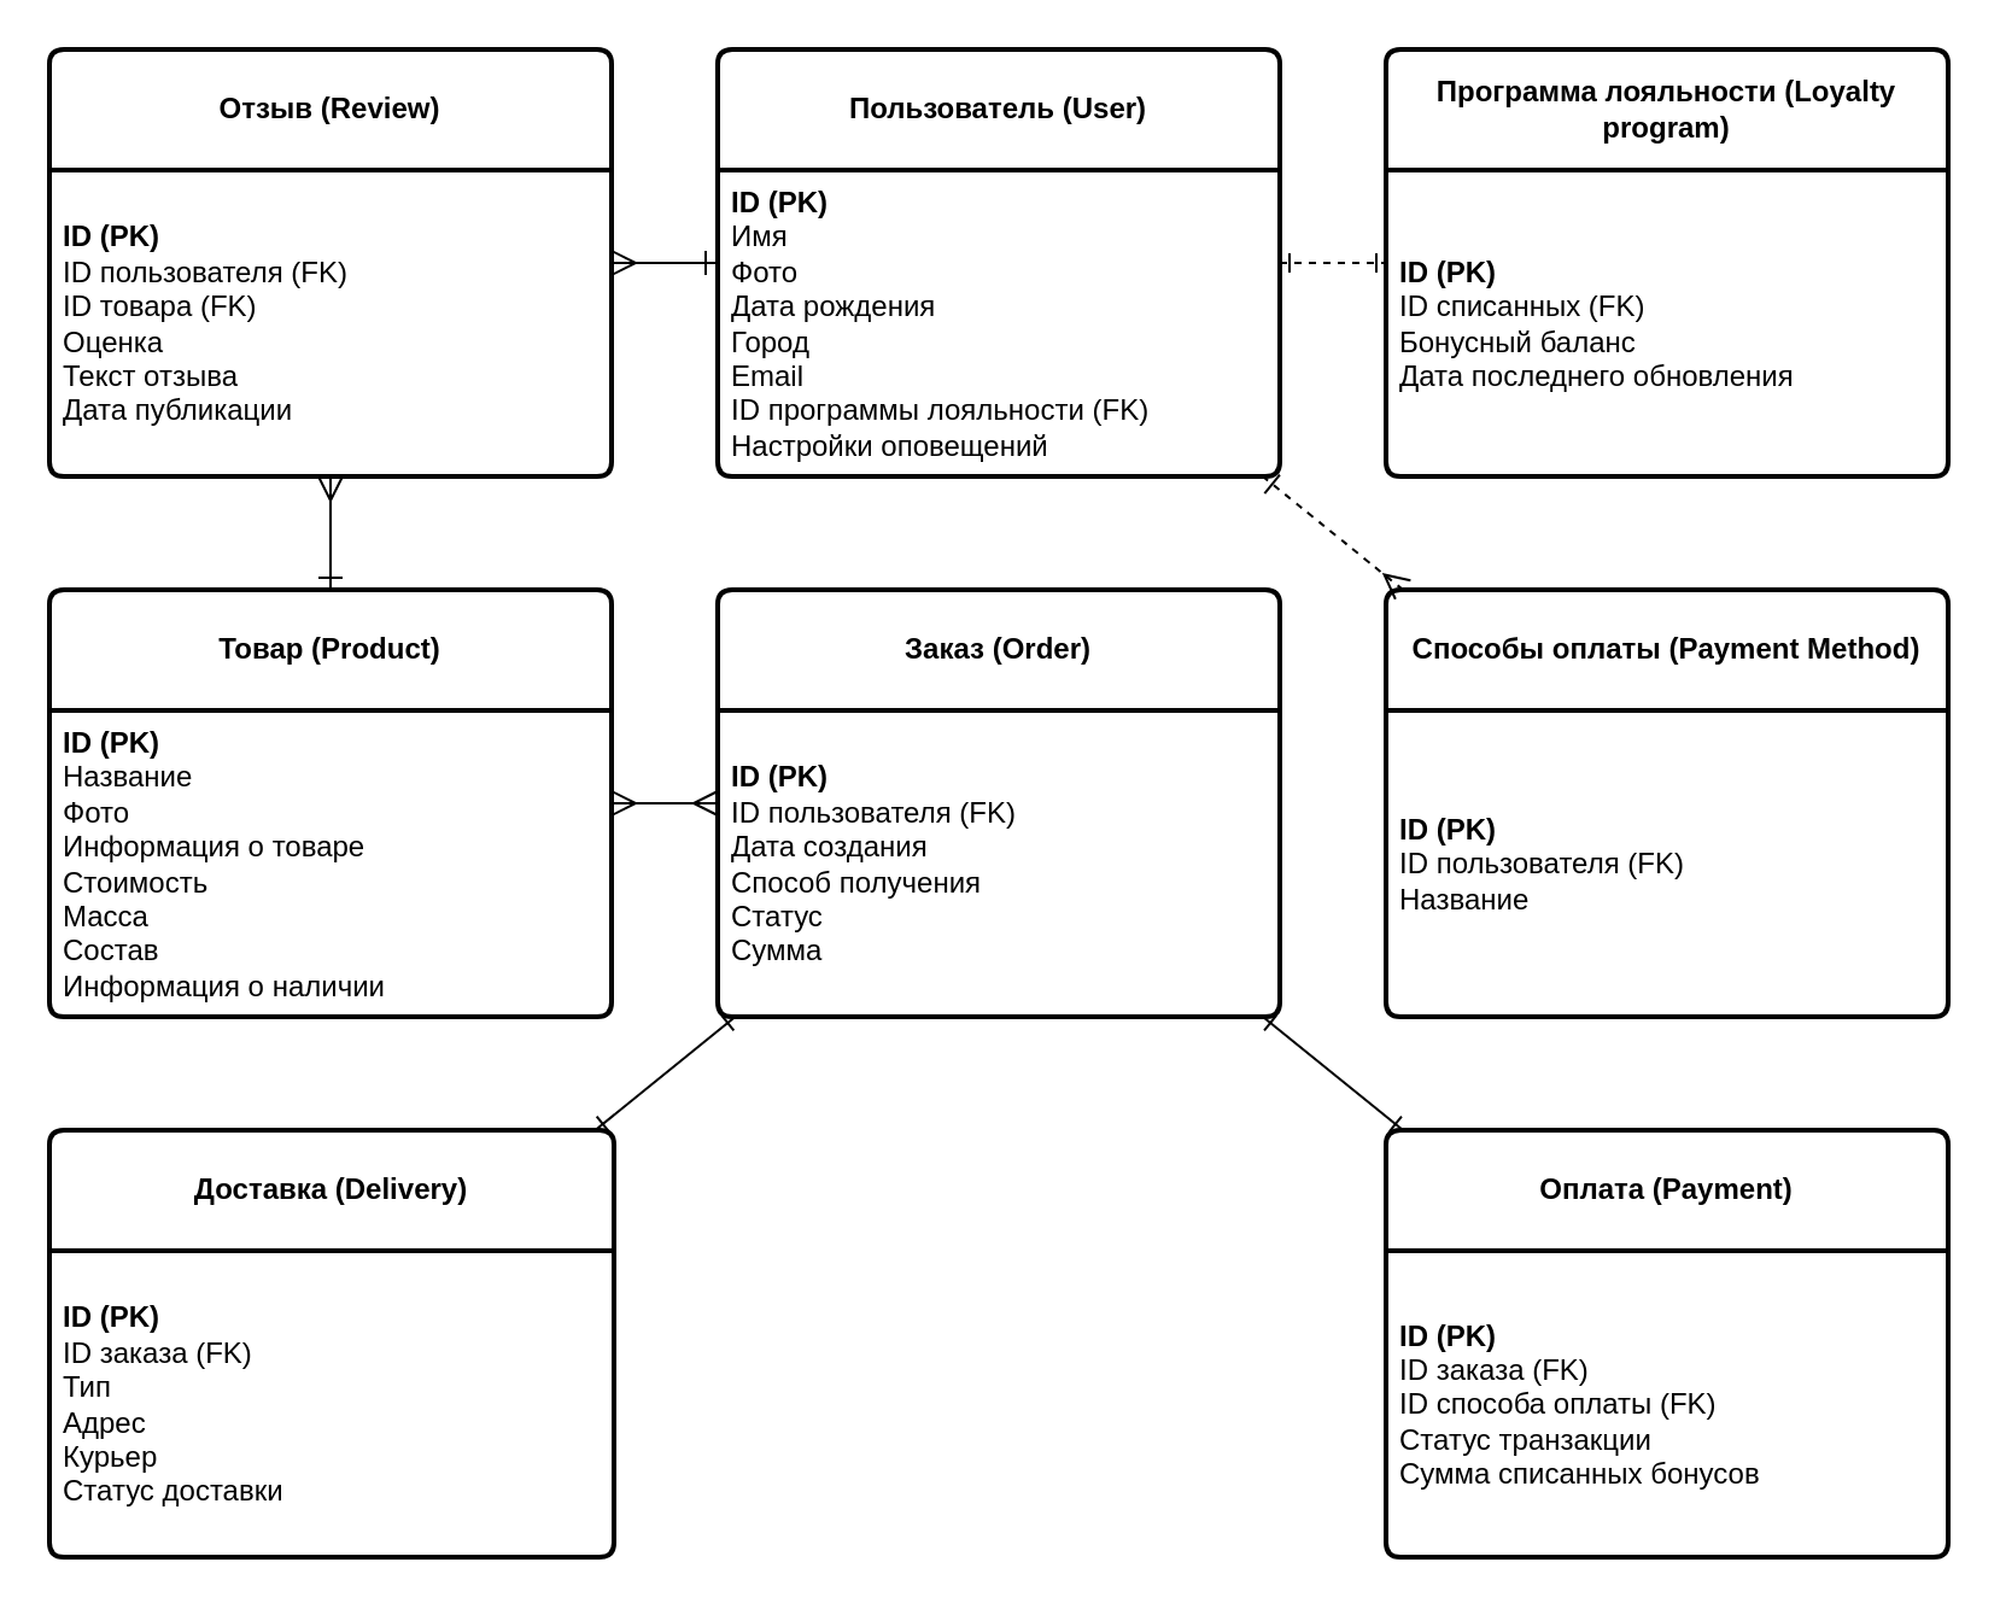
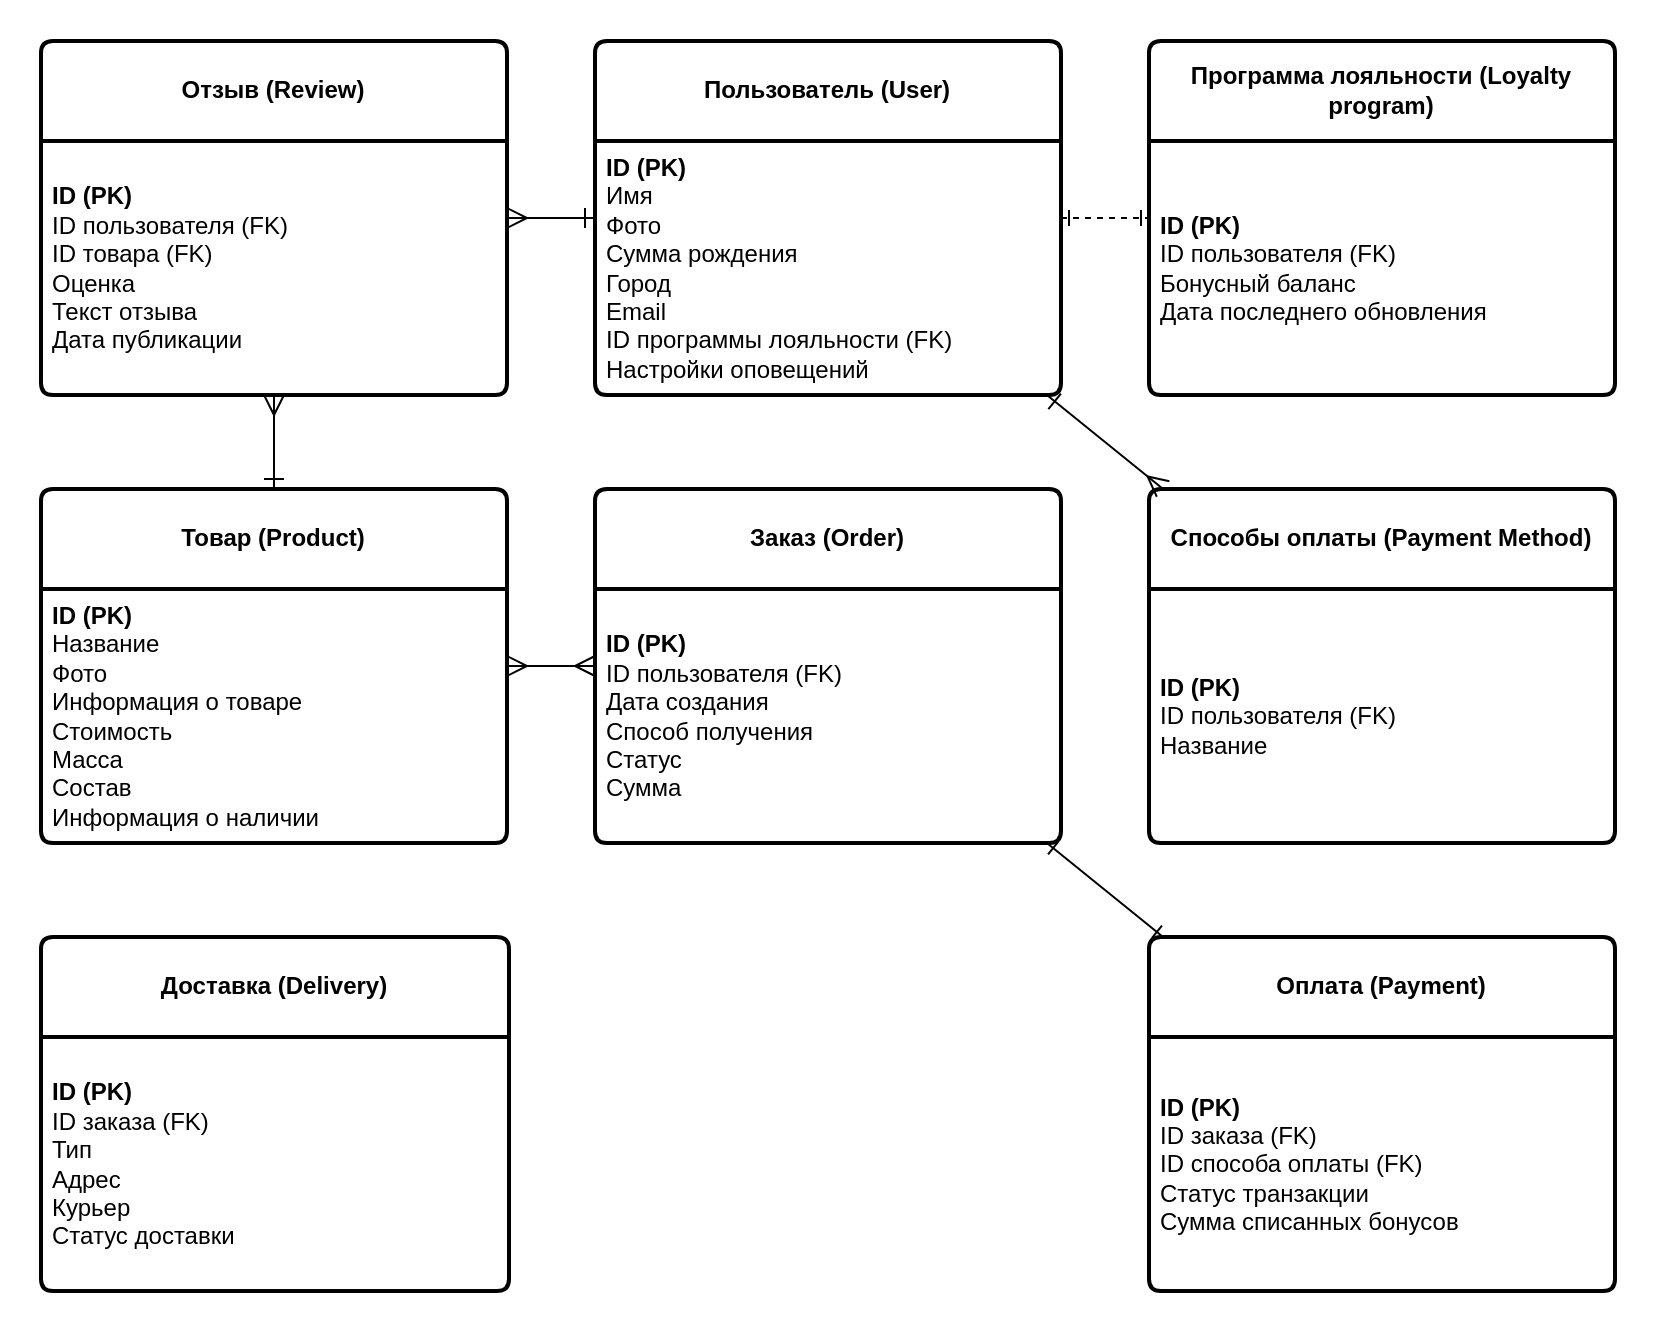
  <mxCell id="0" />
  <mxCell id="1" parent="0" />
  <mxCell id="2" style="rounded=0;orthogonalLoop=1;jettySize=auto;html=1;entryX=0;entryY=0.5;entryDx=0;entryDy=0;fontSize=12;startArrow=ERone;startFill=0;endArrow=ERone;endFill=0;dashed=1;" parent="1" source="3" target="5" edge="1"><mxGeometry relative="1" as="geometry" /></mxCell>
  <mxCell id="3" value="Пользователь (User)" style="swimlane;childLayout=stackLayout;horizontal=1;startSize=50;horizontalStack=0;rounded=1;strokeWidth=2;resizeParent=0;resizeLast=1;shadow=0;dashed=0;align=center;arcSize=4;whiteSpace=wrap;html=1;" parent="1" vertex="1"><mxGeometry x="297" y="20" width="233" height="177" as="geometry"><mxRectangle x="501" y="-118" width="151" height="50" as="alternateBounds" /></mxGeometry></mxCell>
- <mxCell id="4" value="&lt;b&gt;ID (PK)&lt;/b&gt;&lt;div&gt;Имя&lt;/div&gt;&lt;div&gt;Фото&lt;/div&gt;&lt;div&gt;Дата рождения&lt;/div&gt;&lt;div&gt;Город&lt;/div&gt;&lt;div&gt;Email&lt;/div&gt;&lt;div&gt;ID программы лояльности (FK)&lt;/div&gt;&lt;div&gt;Настройки оповещений&lt;/div&gt;" style="align=left;strokeColor=none;fillColor=none;spacingLeft=4;fontSize=12;verticalAlign=middle;resizable=0;rotatable=0;part=1;html=1;" parent="3" vertex="1"><mxGeometry y="50" width="233" height="127" as="geometry" /></mxCell>
+ <mxCell id="4" value="&lt;b&gt;ID (PK)&lt;/b&gt;&lt;div&gt;Имя&lt;/div&gt;&lt;div&gt;Фото&lt;/div&gt;&lt;div&gt;Сумма рождения&lt;/div&gt;&lt;div&gt;Город&lt;/div&gt;&lt;div&gt;Email&lt;/div&gt;&lt;div&gt;ID программы лояльности (FK)&lt;/div&gt;&lt;div&gt;Настройки оповещений&lt;/div&gt;" style="align=left;strokeColor=none;fillColor=none;spacingLeft=4;fontSize=12;verticalAlign=middle;resizable=0;rotatable=0;part=1;html=1;" parent="3" vertex="1"><mxGeometry y="50" width="233" height="127" as="geometry" /></mxCell>
  <mxCell id="5" value="Программа лояльности (Loyalty program)" style="swimlane;childLayout=stackLayout;horizontal=1;startSize=50;horizontalStack=0;rounded=1;strokeWidth=2;resizeParent=0;resizeLast=1;shadow=0;dashed=0;align=center;arcSize=4;whiteSpace=wrap;html=1;verticalAlign=middle;" parent="1" vertex="1"><mxGeometry x="574" y="20" width="233" height="177" as="geometry"><mxRectangle x="707" y="-118" width="264" height="50" as="alternateBounds" /></mxGeometry></mxCell>
- <mxCell id="6" value="&lt;b&gt;ID (PK)&lt;/b&gt;&lt;br&gt;ID списанных (FK)&lt;br&gt;Бонусный баланс&lt;br&gt;Дата последнего обновления" style="align=left;strokeColor=none;fillColor=none;spacingLeft=4;verticalAlign=middle;resizable=0;rotatable=0;part=1;html=1;" parent="5" vertex="1"><mxGeometry y="50" width="233" height="127" as="geometry" /></mxCell>
+ <mxCell id="6" value="&lt;b&gt;ID (PK)&lt;/b&gt;&lt;br&gt;ID пользователя (FK)&lt;br&gt;Бонусный баланс&lt;br&gt;Дата последнего обновления" style="align=left;strokeColor=none;fillColor=none;spacingLeft=4;verticalAlign=middle;resizable=0;rotatable=0;part=1;html=1;" parent="5" vertex="1"><mxGeometry y="50" width="233" height="127" as="geometry" /></mxCell>
  <mxCell id="7" value="Товар (Product)" style="swimlane;childLayout=stackLayout;horizontal=1;startSize=50;horizontalStack=0;rounded=1;strokeWidth=2;resizeParent=0;resizeLast=1;shadow=0;dashed=0;align=center;arcSize=4;whiteSpace=wrap;html=1;" parent="1" vertex="1"><mxGeometry x="20" y="244" width="233" height="177" as="geometry"><mxRectangle x="319" y="-19" width="122" height="50" as="alternateBounds" /></mxGeometry></mxCell>
  <mxCell id="8" value="&lt;b&gt;ID (PK)&lt;/b&gt;&lt;div&gt;Название&lt;br&gt;Фото&lt;br&gt;Информация о товаре&lt;br&gt;Стоимость&lt;br&gt;Масса&lt;br&gt;Состав&lt;br&gt;Информация о наличии&lt;/div&gt;" style="align=left;strokeColor=none;fillColor=none;spacingLeft=4;verticalAlign=middle;resizable=0;rotatable=0;part=1;html=1;" parent="7" vertex="1"><mxGeometry y="50" width="233" height="127" as="geometry" /></mxCell>
  <mxCell id="9" value="Отзыв (Review)" style="swimlane;childLayout=stackLayout;horizontal=1;startSize=50;horizontalStack=0;rounded=1;strokeWidth=2;resizeParent=0;resizeLast=1;shadow=0;dashed=0;align=center;arcSize=4;whiteSpace=wrap;html=1;gradientColor=none;swimlaneFillColor=none;glass=0;comic=0;treeFolding=0;" parent="1" vertex="1"><mxGeometry x="20" y="20" width="233" height="177" as="geometry"><mxRectangle x="319" y="-118" width="122" height="50" as="alternateBounds" /></mxGeometry></mxCell>
  <mxCell id="10" value="&lt;b&gt;ID (PK)&lt;/b&gt;&lt;div&gt;ID пользователя (FK)&lt;br&gt;ID товара (FK)&lt;br&gt;Оценка&lt;br&gt;Текст отзыва&lt;br&gt;Дата публикации&lt;/div&gt;" style="align=left;strokeColor=none;fillColor=none;spacingLeft=4;verticalAlign=middle;resizable=0;rotatable=0;part=1;html=1;" parent="9" vertex="1"><mxGeometry y="50" width="233" height="127" as="geometry" /></mxCell>
  <mxCell id="11" value="Заказ (Order)" style="swimlane;childLayout=stackLayout;horizontal=1;startSize=50;horizontalStack=0;rounded=1;strokeWidth=2;resizeParent=0;resizeLast=1;shadow=0;dashed=0;align=center;arcSize=4;whiteSpace=wrap;html=1;" parent="1" vertex="1"><mxGeometry x="297" y="244" width="233" height="177" as="geometry"><mxRectangle x="521" y="-19" width="111" height="50" as="alternateBounds" /></mxGeometry></mxCell>
  <mxCell id="12" value="&lt;b&gt;ID (PK)&lt;br&gt;&lt;/b&gt;ID пользователя (FK)&lt;br&gt;Дата создания&lt;br&gt;Способ получения&lt;br&gt;Статус&lt;br&gt;Сумма" style="align=left;strokeColor=none;fillColor=none;spacingLeft=4;verticalAlign=middle;resizable=0;rotatable=0;part=1;html=1;" parent="11" vertex="1"><mxGeometry y="50" width="233" height="127" as="geometry" /></mxCell>
  <mxCell id="13" value="Способы оплаты (Payment Method)" style="swimlane;childLayout=stackLayout;horizontal=1;startSize=50;horizontalStack=0;rounded=1;strokeWidth=2;resizeParent=0;resizeLast=1;shadow=0;dashed=0;align=center;arcSize=4;whiteSpace=wrap;html=1;verticalAlign=middle;" parent="1" vertex="1"><mxGeometry x="574" y="244" width="233" height="177" as="geometry"><mxRectangle x="712" y="-19" width="232" height="50" as="alternateBounds" /></mxGeometry></mxCell>
  <mxCell id="14" value="&lt;b&gt;ID (PK)&lt;/b&gt;&lt;br&gt;ID пользователя (FK)&lt;br&gt;Название" style="align=left;strokeColor=none;fillColor=none;spacingLeft=4;verticalAlign=middle;resizable=0;rotatable=0;part=1;html=1;" parent="13" vertex="1"><mxGeometry y="50" width="233" height="127" as="geometry" /></mxCell>
  <mxCell id="15" value="Оплата (Payment)" style="swimlane;childLayout=stackLayout;horizontal=1;startSize=50;horizontalStack=0;rounded=1;strokeWidth=2;resizeParent=0;resizeLast=1;shadow=0;dashed=0;align=center;arcSize=4;whiteSpace=wrap;html=1;verticalAlign=middle;" parent="1" vertex="1"><mxGeometry x="574" y="468" width="233" height="177" as="geometry"><mxRectangle x="712" y="77" width="136" height="50" as="alternateBounds" /></mxGeometry></mxCell>
  <mxCell id="16" value="&lt;b&gt;ID (PK)&lt;/b&gt;&lt;br&gt;ID заказа (FK)&lt;br&gt;ID способа оплаты (FK)&lt;br&gt;Статус транзакции&lt;br&gt;Сумма списанных бонусов" style="align=left;strokeColor=none;fillColor=none;spacingLeft=4;verticalAlign=middle;resizable=0;rotatable=0;part=1;html=1;" parent="15" vertex="1"><mxGeometry y="50" width="233" height="127" as="geometry" /></mxCell>
  <mxCell id="17" value="Доставка (Delivery)" style="swimlane;childLayout=stackLayout;horizontal=1;startSize=50;horizontalStack=0;rounded=1;strokeWidth=2;resizeParent=0;resizeLast=1;shadow=0;dashed=0;align=center;arcSize=4;whiteSpace=wrap;html=1;" parent="1" vertex="1"><mxGeometry x="20" y="468" width="234" height="177" as="geometry"><mxRectangle x="505" y="75" width="143" height="50" as="alternateBounds" /></mxGeometry></mxCell>
  <mxCell id="18" value="&lt;b&gt;ID (PK)&lt;/b&gt;&lt;div&gt;ID заказа (FK)&lt;br&gt;Тип&amp;nbsp;&lt;br&gt;Адрес&lt;br&gt;Курьер&lt;br&gt;Статус доставки&lt;/div&gt;" style="align=left;strokeColor=none;fillColor=none;spacingLeft=4;verticalAlign=middle;resizable=0;rotatable=0;part=1;html=1;" parent="17" vertex="1"><mxGeometry y="50" width="234" height="127" as="geometry" /></mxCell>
  <mxCell id="19" style="edgeStyle=none;curved=1;rounded=0;orthogonalLoop=1;jettySize=auto;html=1;fontSize=12;startSize=8;endSize=8;startArrow=ERone;startFill=0;endArrow=ERmany;endFill=0;" parent="1" source="3" target="9" edge="1"><mxGeometry relative="1" as="geometry"><mxPoint x="232" y="203" as="sourcePoint" /><mxPoint x="95" y="146" as="targetPoint" /></mxGeometry></mxCell>
- <mxCell id="20" style="edgeStyle=none;curved=1;rounded=0;orthogonalLoop=1;jettySize=auto;html=1;fontSize=12;startSize=8;endSize=8;startArrow=ERone;startFill=0;endArrow=ERmany;endFill=0;dashed=1;" parent="1" source="3" target="13" edge="1"><mxGeometry relative="1" as="geometry"><mxPoint x="238" y="251" as="sourcePoint" /><mxPoint x="341" y="296" as="targetPoint" /></mxGeometry></mxCell>
+ <mxCell id="20" style="edgeStyle=none;curved=1;rounded=0;orthogonalLoop=1;jettySize=auto;html=1;fontSize=12;startSize=8;endSize=8;startArrow=ERone;startFill=0;endArrow=ERmany;endFill=0;" parent="1" source="3" target="13" edge="1"><mxGeometry relative="1" as="geometry"><mxPoint x="238" y="251" as="sourcePoint" /><mxPoint x="341" y="296" as="targetPoint" /></mxGeometry></mxCell>
  <mxCell id="21" style="edgeStyle=none;curved=1;rounded=0;orthogonalLoop=1;jettySize=auto;html=1;fontSize=12;startSize=8;endSize=8;startArrow=ERone;startFill=0;endArrow=ERmany;endFill=0;" parent="1" source="7" target="9" edge="1"><mxGeometry relative="1" as="geometry"><mxPoint x="144.5" y="196" as="sourcePoint" /><mxPoint x="324.5" y="333" as="targetPoint" /></mxGeometry></mxCell>
  <mxCell id="22" style="edgeStyle=none;curved=1;rounded=0;orthogonalLoop=1;jettySize=auto;html=1;fontSize=12;startSize=8;endSize=8;startArrow=ERmany;startFill=0;endArrow=ERmany;endFill=0;" parent="1" source="11" target="7" edge="1"><mxGeometry relative="1" as="geometry"><mxPoint x="209" y="325" as="sourcePoint" /><mxPoint x="389" y="462" as="targetPoint" /></mxGeometry></mxCell>
  <mxCell id="23" style="rounded=0;orthogonalLoop=1;jettySize=auto;html=1;fontSize=12;startArrow=ERone;startFill=0;endArrow=ERone;endFill=0;" parent="1" source="15" target="11" edge="1"><mxGeometry relative="1" as="geometry"><mxPoint x="234" y="343.58" as="sourcePoint" /><mxPoint x="292" y="343.58" as="targetPoint" /></mxGeometry></mxCell>
- <mxCell id="24" style="rounded=0;orthogonalLoop=1;jettySize=auto;html=1;fontSize=12;startArrow=ERone;startFill=0;endArrow=ERone;endFill=0;" parent="1" source="11" target="17" edge="1"><mxGeometry relative="1" as="geometry"><mxPoint x="574" y="264" as="sourcePoint" /><mxPoint x="632" y="264" as="targetPoint" /></mxGeometry></mxCell>
